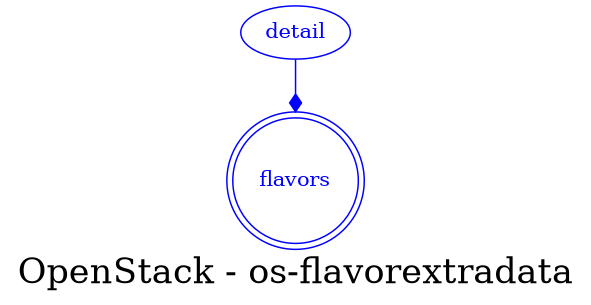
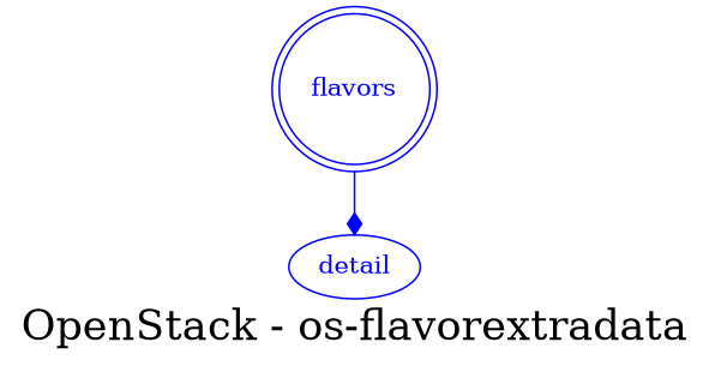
  digraph {
    fontsize=24
    label="OpenStack - os-flavorextradata"
    splines=true
    node [color=blue fontcolor=blue]
    flavors [shape=doublecircle]
    detail [shape=ellipse]
-   detail -> flavors [arrowhead=diamond arrowtail=none color=blue fontcolor=blue]
+   flavors -> detail [arrowhead=diamond arrowtail=none color=blue fontcolor=blue]
  }
